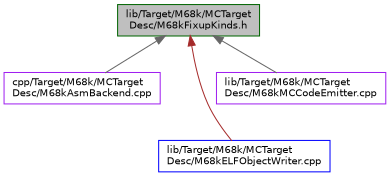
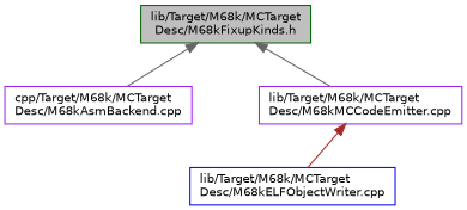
  digraph {
    node [color=purple fontname=Helvetica fontsize=10 shape=record]
    edge [color=gray40 dir=back fontname=Helvetica fontsize=10 labelfontname=Helvetica labelfontsize=10 style=solid]
    n1 [color=darkgreen fillcolor=grey75 fontcolor=black height=0.2 label="lib/Target/M68k/MCTarget\lDesc/M68kFixupKinds.h" style=filled width=0.4]
    n2 [height=0.2 label="cpp/Target/M68k/MCTarget\lDesc/M68kAsmBackend.cpp" width=0.4]
    n3 [color=blue height=0.2 label="lib/Target/M68k/MCTarget\lDesc/M68kELFObjectWriter.cpp" width=0.4]
    n4 [height=0.2 label="lib/Target/M68k/MCTarget\lDesc/M68kMCCodeEmitter.cpp" width=0.4]
    n1 -> n2
-   n1 -> n3 [color=brown]
+   n4 -> n3 [color=brown]
    n1 -> n4
  }
